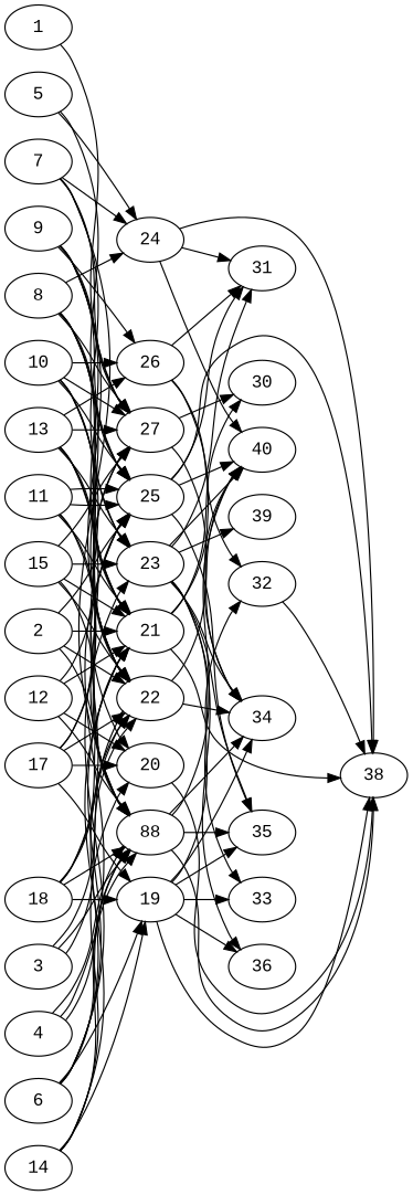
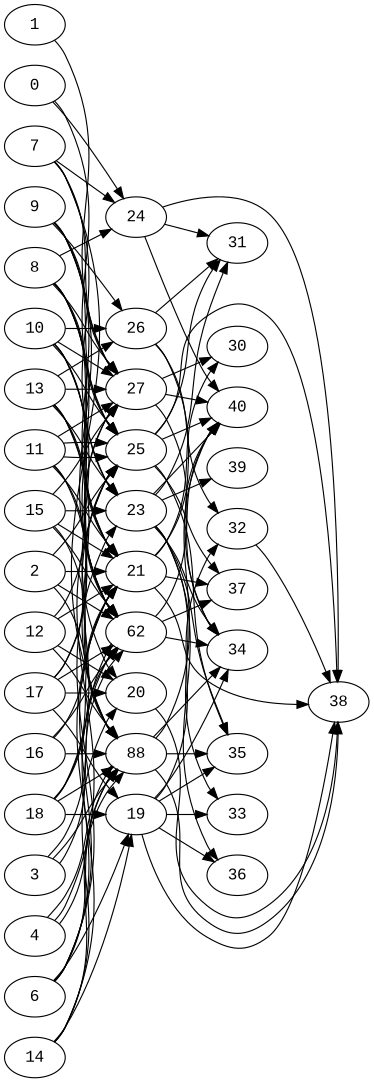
  digraph {
    fontname="Liberation Mono"
    rankdir=LR
    node [alpha=0.10 fontname="Liberation Mono"]
    edge [fontname="Liberation Mono"]
    1 [expect_size=49125376]
    27 [alpha=0.09 expect_size=32199680]
    24 [alpha=0.13 expect_size=30798848]
    38 [alpha=0.12 expect_size=31875072]
    40 [alpha=0.00 expect_size=32479232]
    31 [alpha=0.08 expect_size=16332800]
    34 [alpha=0.03 expect_size=40526848]
    30 [alpha=0.19 expect_size=37456896]
    2 [alpha=0.06 expect_size=40657920]
    21 [alpha=0.04 expect_size=50306048]
-   22 [alpha=0.12 expect_size=30566400]
+   22 [alpha=0.12 expect_size=30566400 label=62]
    25 [alpha=0.01 expect_size=7437312]
    n13 [alpha=0.14 expect_size=44381184 label=88]
+   37 [alpha=0.16 expect_size=11385856]
    35 [expect_size=24384512]
    3 [alpha=0.05 expect_size=39609344]
    4 [alpha=0.01 expect_size=43622400]
-   5 [alpha=0.13 expect_size=27500544]
+   5 [alpha=0.13 expect_size=27500544 label=0]
    6 [alpha=0.16 expect_size=13686784]
    19 [alpha=0.17 expect_size=15383552]
    23 [alpha=0.14 expect_size=43712512]
    32 [alpha=0.05 expect_size=25689088]
    33 [alpha=0.15 expect_size=6569984]
    36 [alpha=0.09 expect_size=27584512]
    39 [alpha=0.12 expect_size=17238016]
    7 [alpha=0.20 expect_size=14141440]
    8 [alpha=0.16 expect_size=27800576]
    9 [alpha=0.04 expect_size=23060480]
    26 [alpha=0.13 expect_size=43200512]
    10 [expect_size=51911680]
    20 [alpha=0.11 expect_size=25994240]
    11 [alpha=0.12 expect_size=45391872]
    12 [alpha=0.06 expect_size=22930432]
    13 [alpha=0.15 expect_size=36027392]
    14 [expect_size=47365120]
    15 [alpha=0.15 expect_size=49783808]
+   16 [alpha=0.15 expect_size=34329600]
    17 [alpha=0.05 expect_size=24872960]
    18 [alpha=0.00 expect_size=24236032]
    1 -> 27
+   27 -> 40
    27 -> 34
    27 -> 30
    24 -> 38
    24 -> 40
    24 -> 31
    2 -> 21
    2 -> 22
    2 -> 25
    2 -> n13
    21 -> 38
    21 -> 40
    21 -> 30
+   21 -> 37
    22 -> 40
    22 -> 34
+   22 -> 37
    25 -> 38
    25 -> 40
    25 -> 31
+   25 -> 37
    25 -> 35
    n13 -> 38
    n13 -> 40
    n13 -> 34
    n13 -> 35
    3 -> 22
    3 -> 22
    3 -> n13
    4 -> 25
    4 -> n13
    4 -> n13
    5 -> 24
    5 -> 25
    6 -> 21
    6 -> 22
    6 -> n13
    6 -> 19
    6 -> 23
    19 -> 38
    19 -> 34
    19 -> 35
    19 -> 32
    19 -> 33
    19 -> 36
    23 -> 40
    23 -> 31
    23 -> 34
    23 -> 35
    23 -> 33
    23 -> 36
    23 -> 39
    32 -> 38
    7 -> 27
    7 -> 24
    7 -> n13
    7 -> 23
    8 -> 27
    8 -> 24
    8 -> 21
    8 -> 22
    8 -> 25
    8 -> 23
    9 -> 27
    9 -> 21
    9 -> 22
    9 -> 25
    9 -> 26
    26 -> 31
    26 -> 34
    26 -> 32
    10 -> 27
    10 -> 21
    10 -> 22
    10 -> 25
    10 -> 26
    10 -> 20
    20 -> 38
+   11 -> 27
    11 -> 21
    11 -> 22
    11 -> 25
    11 -> 25
    11 -> n13
    12 -> 27
    12 -> 21
    12 -> n13
    12 -> 20
    13 -> 27
    13 -> 21
    13 -> 22
    13 -> n13
    13 -> 23
    13 -> 26
    14 -> 21
    14 -> n13
    14 -> 19
    14 -> 20
    15 -> 27
    15 -> 21
    15 -> 22
    15 -> n13
    15 -> 23
+   16 -> 21
+   16 -> 22
+   16 -> n13
    17 -> 27
    17 -> 22
    17 -> 25
    17 -> 19
    17 -> 20
    18 -> 21
    18 -> 22
    18 -> 25
    18 -> n13
    18 -> 19
  }
